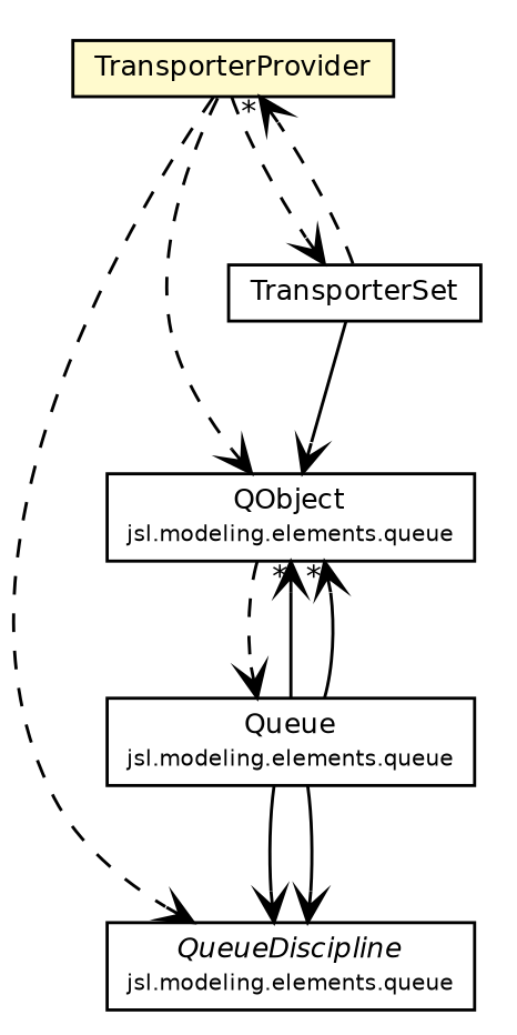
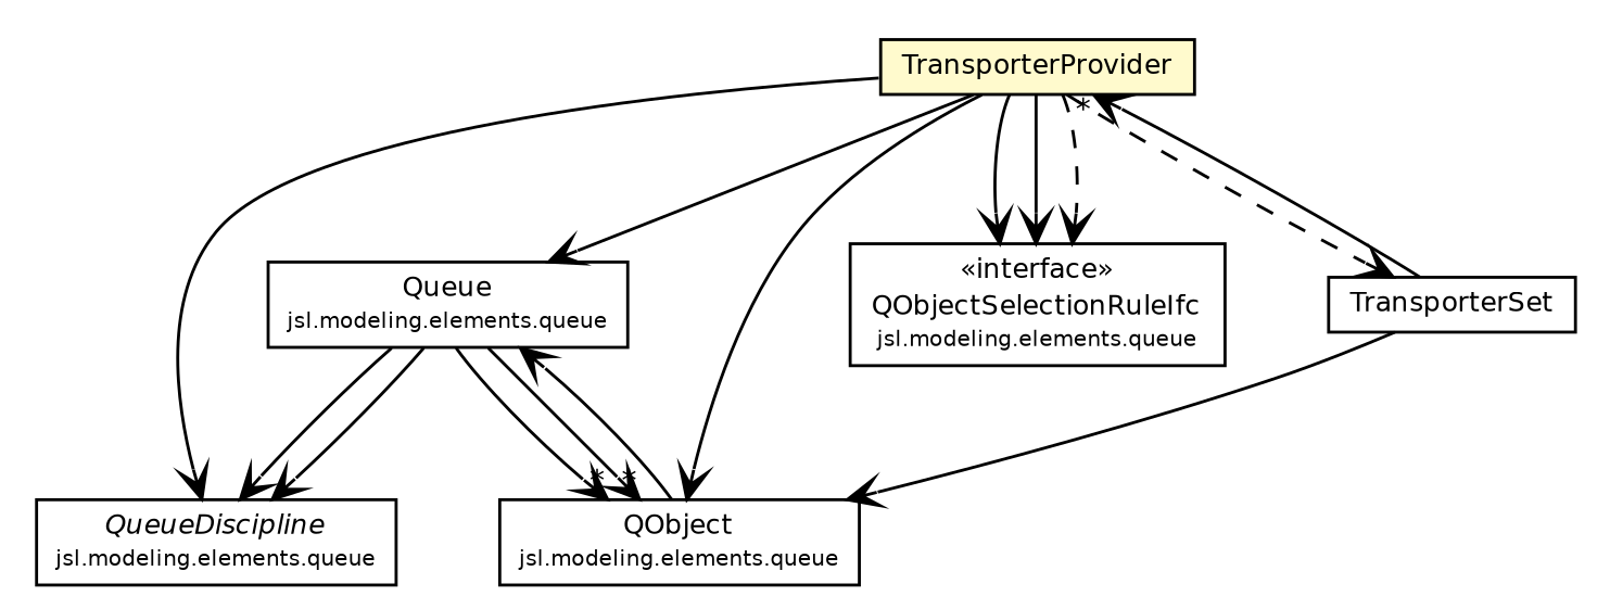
  digraph {
    nodesep=0.25
    ranksep=0.5
    node [fontcolor=black fontname=Helvetica fontsize=9.0 shape=plaintext]
    edge [arrowhead=open color=black fontcolor=black fontname=Helvetica fontsize=10.0 headport=p labelfontname=Helvetica labelfontsize=10 tailport=p]
    n1 [label=<<table title="jsl.modeling.elements.spatial.transporter.TransporterProvider" border="0" cellborder="1" cellspacing="0" cellpadding="2" port="p" bgcolor="lemonChiffon" href="./TransporterProvider.html"> 		<tr><td><table border="0" cellspacing="0" cellpadding="1"> <tr><td align="center" balign="center"> TransporterProvider </td></tr> 		</table></td></tr> 		</table>>]
    n2 [label=<<table title="jsl.modeling.elements.queue.QueueDiscipline" border="0" cellborder="1" cellspacing="0" cellpadding="2" port="p" href="../../queue/QueueDiscipline.html"> 		<tr><td><table border="0" cellspacing="0" cellpadding="1"> <tr><td align="center" balign="center"><font face="Helvetica-Oblique"> QueueDiscipline </font></td></tr> <tr><td align="center" balign="center"><font point-size="7.0"> jsl.modeling.elements.queue </font></td></tr> 		</table></td></tr> 		</table>>]
    n3 [label=<<table title="jsl.modeling.elements.queue.Queue" border="0" cellborder="1" cellspacing="0" cellpadding="2" port="p" href="../../queue/Queue.html"> 		<tr><td><table border="0" cellspacing="0" cellpadding="1"> <tr><td align="center" balign="center"> Queue </td></tr> <tr><td align="center" balign="center"><font point-size="7.0"> jsl.modeling.elements.queue </font></td></tr> 		</table></td></tr> 		</table>>]
    n4 [label=<<table title="jsl.modeling.elements.queue.QObject" border="0" cellborder="1" cellspacing="0" cellpadding="2" port="p" href="../../queue/QObject.html"> 		<tr><td><table border="0" cellspacing="0" cellpadding="1"> <tr><td align="center" balign="center"> QObject </td></tr> <tr><td align="center" balign="center"><font point-size="7.0"> jsl.modeling.elements.queue </font></td></tr> 		</table></td></tr> 		</table>>]
+   n5 [label=<<table title="jsl.modeling.elements.queue.QObjectSelectionRuleIfc" border="0" cellborder="1" cellspacing="0" cellpadding="2" port="p" href="../../queue/QObjectSelectionRuleIfc.html"> 		<tr><td><table border="0" cellspacing="0" cellpadding="1"> <tr><td align="center" balign="center"> &#171;interface&#187; </td></tr> <tr><td align="center" balign="center"> QObjectSelectionRuleIfc </td></tr> <tr><td align="center" balign="center"><font point-size="7.0"> jsl.modeling.elements.queue </font></td></tr> 		</table></td></tr> 		</table>>]
    n6 [label=<<table title="jsl.modeling.elements.spatial.transporter.TransporterSet" border="0" cellborder="1" cellspacing="0" cellpadding="2" port="p" href="./TransporterSet.html"> 		<tr><td><table border="0" cellspacing="0" cellpadding="1"> <tr><td align="center" balign="center"> TransporterSet </td></tr> 		</table></td></tr> 		</table>>]
-   n1 -> n2 [style=dashed]
-   n1 -> n4 [style=dashed]
+   n1 -> n2 [style=solid]
+   n1 -> n3
+   n1 -> n4 [style=solid]
+   n1 -> n5
+   n1 -> n5
+   n1 -> n5 [style=dashed]
    n1 -> n6 [style=dashed]
    n3 -> n2
    n3 -> n2
    n3 -> n4 [headlabel="*"]
    n3 -> n4 [headlabel="*"]
-   n4 -> n3 [style=dashed]
-   n6 -> n1 [headlabel="*" style=dashed]
+   n4 -> n3
+   n6 -> n1 [headlabel="*"]
    n6 -> n4 [style=solid]
  }
